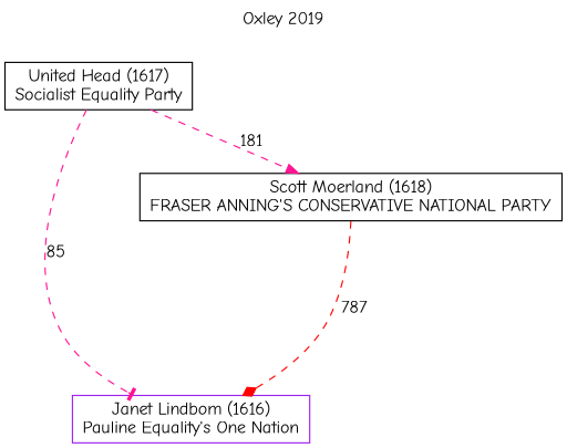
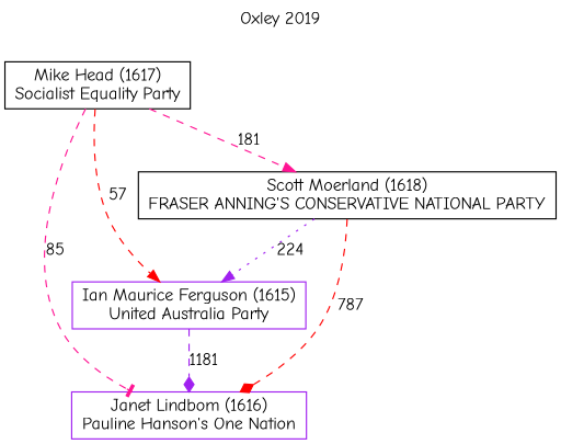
  digraph {
    fontname="Comic Neue"
    label="Oxley 2019"
    labelloc=t
    mclimit=10
    node [color=purple fontname="Comic Neue" shape=box]
    edge [arrowhead=normal color=purple fontname="Comic Neue" style=dashed]
-   n1 [label="Janet Lindbom (1616)\nPauline Equality's One Nation"]
+   n1 [label="Janet Lindbom (1616)\nPauline Hanson's One Nation"]
+   n2 [label="Ian Maurice Ferguson (1615)\nUnited Australia Party"]
    n3 [color=black label="Scott Moerland (1618)\nFRASER ANNING'S CONSERVATIVE NATIONAL PARTY"]
-   n4 [color=black label="United Head (1617)\nSocialist Equality Party"]
+   n4 [color=black label="Mike Head (1617)\nSocialist Equality Party"]
+   n2 -> n1 [arrowhead=diamond label=1181]
    n3 -> n1 [arrowhead=diamond color=red label=787]
+   n3 -> n2 [label=224 style=dotted]
    n4 -> n1 [arrowhead=tee color=deeppink label=85]
+   n4 -> n2 [color=red label=57]
    n4 -> n3 [color=deeppink label=181]
  }
